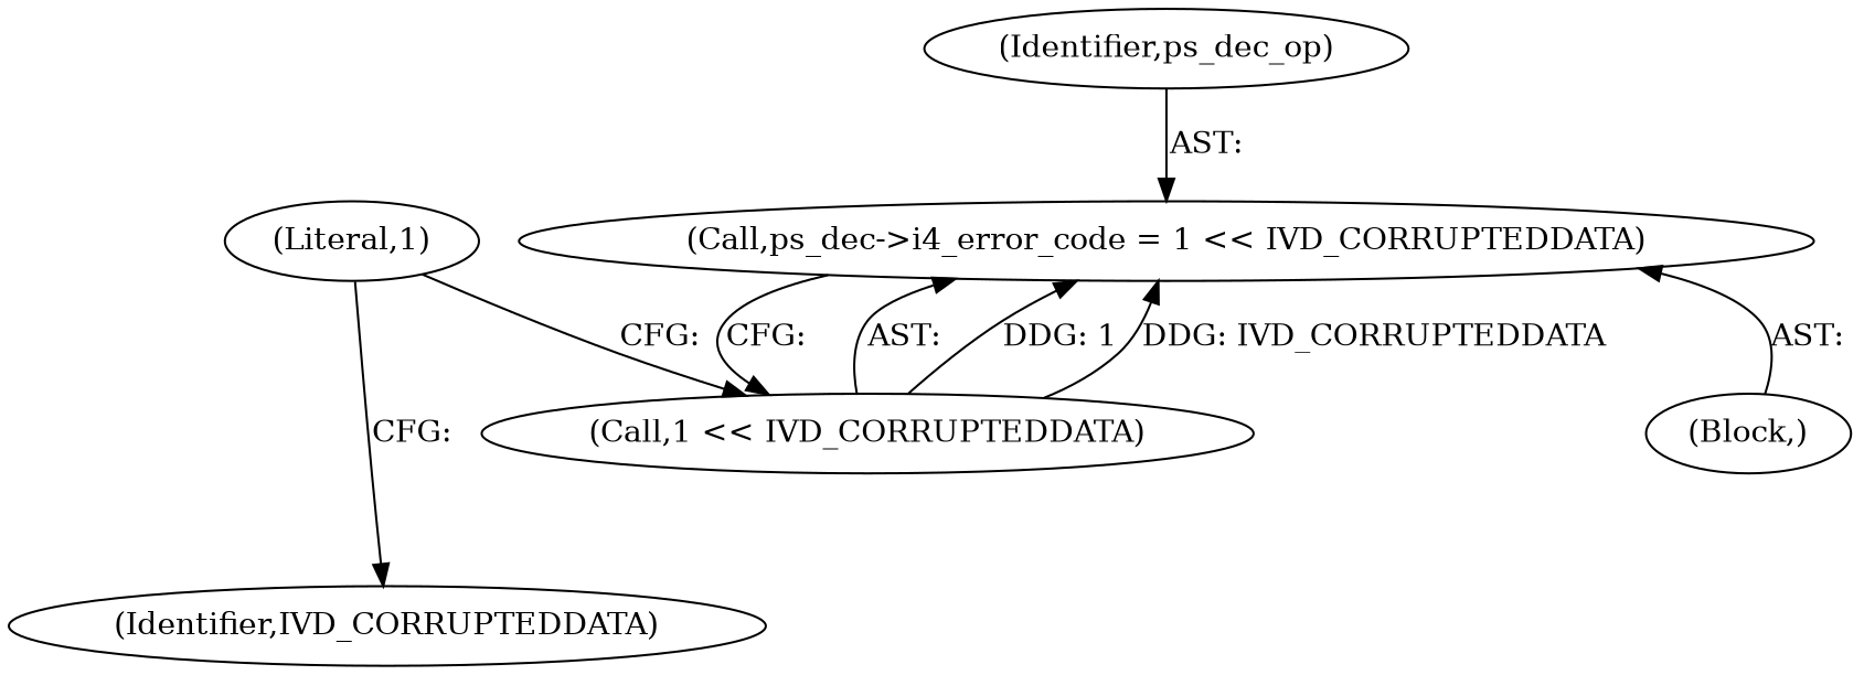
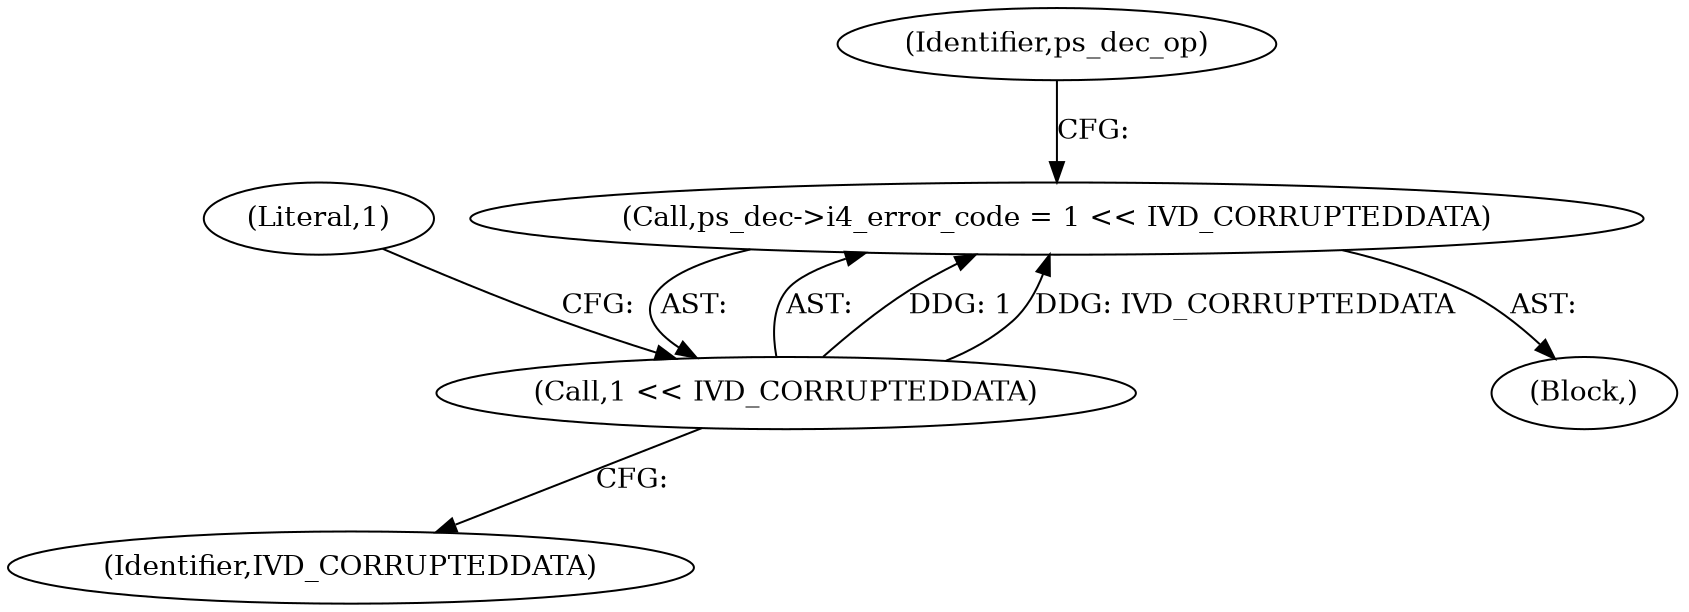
  digraph {
    n1 [label="(Call,ps_dec->i4_error_code = 1 << IVD_CORRUPTEDDATA)"]
    n2 [label="(Call,1 << IVD_CORRUPTEDDATA)"]
    n3 [label="(Block,)"]
    n4 [label="(Identifier,IVD_CORRUPTEDDATA)"]
    n5 [label="(Literal,1)"]
    n6 [label="(Identifier,ps_dec_op)"]
-   n1 -> n2 [label="CFG: "]
-   n3 -> n1 [label="AST: "]
+   n1 -> n2 [label="AST: "]
+   n1 -> n3 [label="AST: "]
    n2 -> n1 [label="AST: "]
    n2 -> n1 [label="DDG: 1"]
    n2 -> n1 [label="DDG: IVD_CORRUPTEDDATA"]
-   n5 -> n4 [label="CFG: "]
+   n2 -> n4 [label="CFG: "]
    n5 -> n2 [label="CFG: "]
-   n6 -> n1 [label="AST: "]
+   n6 -> n1 [label="CFG: "]
  }
